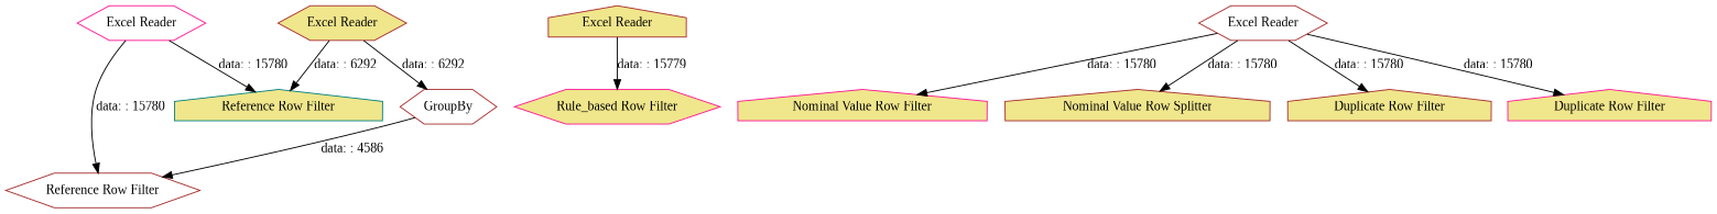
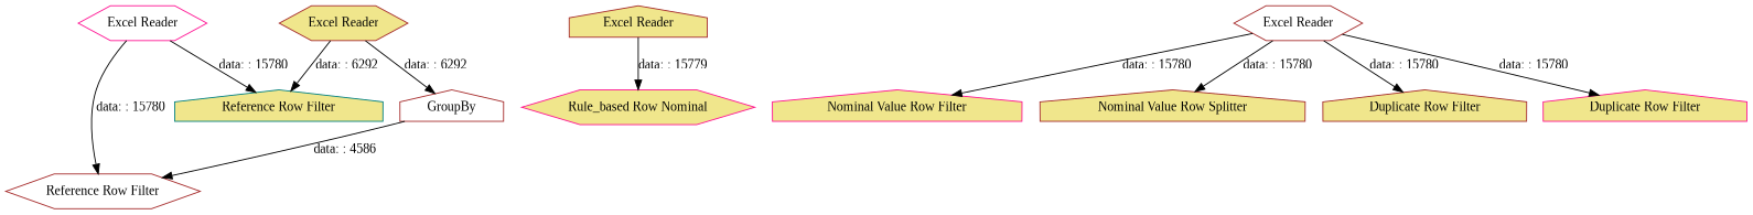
  digraph {
    fontname="Liberation Serif"
    rankdir=TB
    node [color=brown fillcolor=khaki fontname="Liberation Serif" shape=hexagon style=filled]
    edge [fontname="Liberation Serif"]
    n1 [color=deeppink fillcolor=white label="Excel Reader"]
    n2 [fillcolor=white label="Reference Row Filter"]
    n3 [color=teal label="Reference Row Filter" shape=house]
    n4 [label="Excel Reader" shape=house]
-   n5 [color=deeppink label="Rule_based Row Filter"]
+   n5 [color=deeppink label="Rule_based Row Nominal"]
    n6 [label="Excel Reader"]
-   n7 [fillcolor=white label=GroupBy]
+   n7 [fillcolor=white label=GroupBy shape=house]
    n8 [color=deeppink label="Nominal Value Row Filter" shape=house]
    n9 [label="Nominal Value Row Splitter" shape=house]
    n10 [fillcolor=white label="Excel Reader"]
    n11 [label="Duplicate Row Filter" shape=house]
    n12 [color=deeppink label="Duplicate Row Filter" shape=house]
    n1 -> n2 [label="data: : 15780"]
    n1 -> n3 [label="data: : 15780"]
    n4 -> n5 [label="data: : 15779"]
    n6 -> n3 [label="data: : 6292"]
    n6 -> n7 [label="data: : 6292"]
    n7 -> n2 [label="data: : 4586"]
    n10 -> n8 [label="data: : 15780"]
    n10 -> n9 [label="data: : 15780"]
    n10 -> n11 [label="data: : 15780"]
    n10 -> n12 [label="data: : 15780"]
  }
